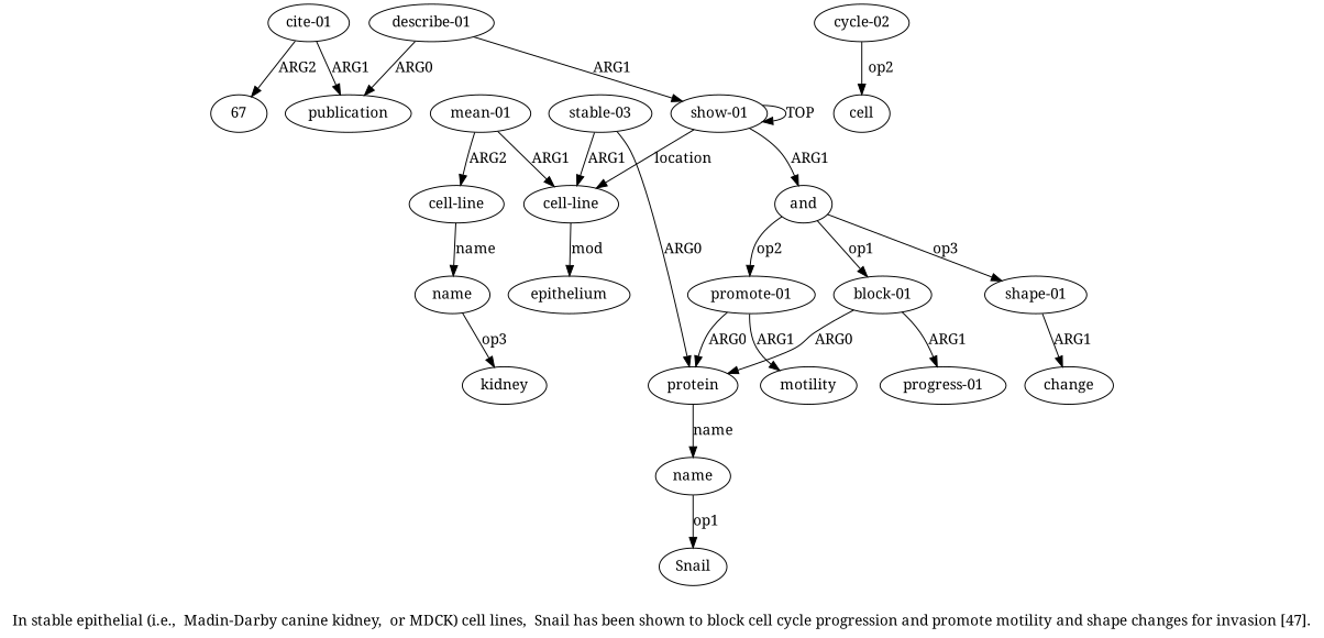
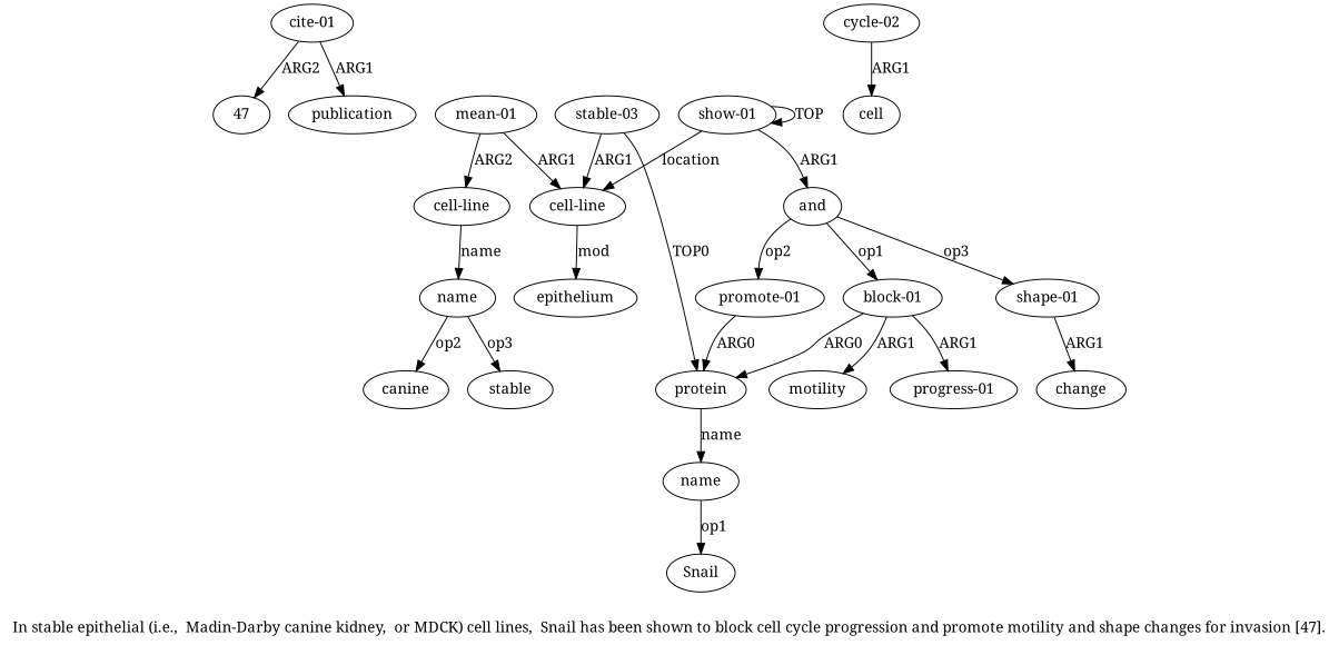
  digraph {
    fontname="Noto Serif"
    label="In stable epithelial (i.e.,  Madin-Darby canine kidney,  or MDCK) cell lines,  Snail has been shown to block cell cycle progression and promote motility and shape changes for invasion [47]."
    node [color=black fontname="Noto Serif" gold_ind=-1 gold_label="cell-line" test_ind=-1 test_label="cell-line"]
    edge [color=black fontname="Noto Serif" gold_label=ARG1 test_label=ARG1]
    n1 [gold_ind=20 gold_label=publication label=publication test_ind=20 test_label=publication]
    n2 [gold_ind=21 gold_label="cite-01" label="cite-01" test_ind=21 test_label="cite-01"]
-   n3 [gold_label=47 label=67 test_label=47]
-   n4 [gold_label=kidney label=kidney test_label=kidney]
+   n3 [gold_label=47 label=47 test_label=47]
+   n4 [gold_label=kidney label=stable test_label=kidney]
+   n5 [gold_label=canine label=canine test_label=canine]
    n6 [gold_ind=15 gold_label="stable-03" label="stable-03" test_ind=15 test_label="stable-03"]
    n7 [gold_ind=13 label="cell-line" test_ind=13]
    n8 [gold_ind=3 gold_label=protein label=protein test_ind=3 test_label=protein]
    n9 [gold_ind=14 gold_label=epithelium label=epithelium test_ind=14 test_label=epithelium]
    n10 [gold_ind=4 gold_label=name label=name test_ind=4 test_label=name]
    n11 [gold_label=Snail label=Snail test_label=Snail]
    n12 [gold_ind=17 label="cell-line" test_ind=17]
    n13 [gold_ind=18 gold_label=name label=name test_ind=18 test_label=name]
    n14 [gold_ind=16 gold_label="mean-01" label="mean-01" test_ind=16 test_label="mean-01"]
    n15 [gold_ind=11 gold_label=change label=change test_ind=11 test_label=change]
    n16 [gold_ind=10 gold_label="shape-01" label="shape-01" test_ind=10 test_label="shape-01"]
-   n17 [gold_ind=19 gold_label="describe-01" label="describe-01" test_ind=19 test_label="describe-01"]
    n18 [gold_ind=0 gold_label="show-01" label="show-01" test_ind=0 test_label="show-01"]
    n19 [gold_ind=1 gold_label=and label=and test_ind=1 test_label=and]
    n20 [gold_ind=2 gold_label="block-01" label="block-01" test_ind=2 test_label="block-01"]
    n21 [gold_ind=8 gold_label="promote-01" label="promote-01" test_ind=8 test_label="promote-01"]
    n22 [gold_ind=5 gold_label="progress-01" label="progress-01" test_ind=5 test_label="progress-01"]
    n23 [gold_ind=9 gold_label=motility label=motility test_ind=9 test_label=motility]
    n24 [gold_ind=6 gold_label="cycle-02" label="cycle-02" test_ind=6 test_label="cycle-02"]
    n25 [gold_ind=7 gold_label=cell label=cell test_ind=7 test_label=cell]
    n2 -> n1 [label=ARG1]
    n2 -> n3 [gold_label=ARG2 label=ARG2 test_label=ARG2]
    n6 -> n7 [label=ARG1]
-   n6 -> n8 [gold_label=ARG0 label=ARG0 test_label=ARG0]
+   n6 -> n8 [gold_label=ARG0 label=TOP0 test_label=ARG0]
    n7 -> n9 [gold_label=mod label=mod test_label=mod]
    n8 -> n10 [gold_label=name label=name test_label=name]
    n10 -> n11 [gold_label=op1 label=op1 test_label=op1]
    n12 -> n13 [gold_label=name label=name test_label=name]
    n13 -> n4 [gold_label=op3 label=op3 test_label=op3]
+   n13 -> n5 [gold_label=op2 label=op2 test_label=op2]
    n14 -> n7 [label=ARG1]
    n14 -> n12 [gold_label=ARG2 label=ARG2 test_label=ARG2]
    n16 -> n15 [label=ARG1]
-   n17 -> n1 [gold_label=ARG0 label=ARG0 test_label=ARG0]
-   n17 -> n18 [label=ARG1]
    n18 -> n7 [gold_label=location label=location test_label=location]
    n18 -> n18 [gold_label=TOP label=TOP test_label=TOP]
    n18 -> n19 [label=ARG1]
    n19 -> n16 [gold_label=op3 label=op3 test_label=op3]
    n19 -> n20 [gold_label=op1 label=op1 test_label=op1]
    n19 -> n21 [gold_label=op2 label=op2 test_label=op2]
    n20 -> n8 [gold_label=ARG0 label=ARG0 test_label=ARG0]
    n20 -> n22 [label=ARG1]
    n21 -> n8 [gold_label=ARG0 label=ARG0 test_label=ARG0]
-   n21 -> n23 [label=ARG1]
-   n24 -> n25 [label=op2]
+   n20 -> n23 [label=ARG1]
+   n24 -> n25 [label=ARG1]
  }
